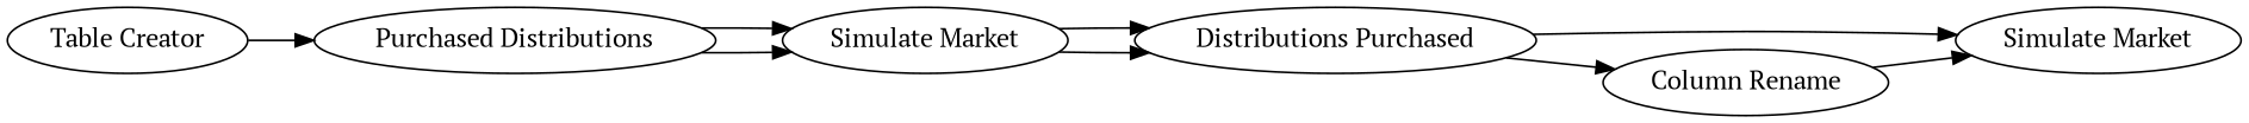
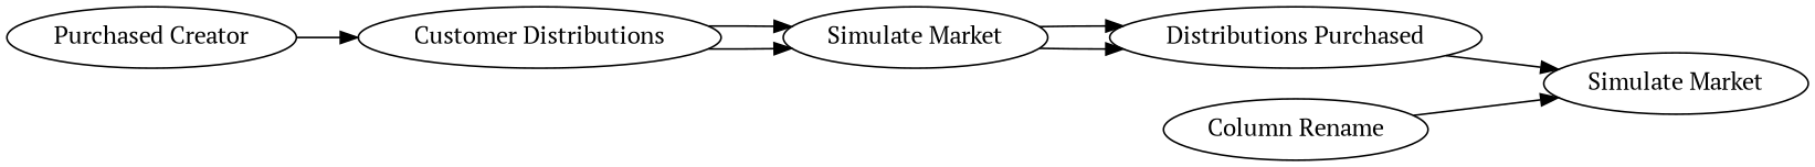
  digraph {
    fontname="PT Serif"
    rankdir=LR
    node [fontname="PT Serif"]
    edge [fontname="PT Serif"]
-   n1 [label="Table Creator"]
-   n2 [label="Purchased Distributions"]
+   n1 [label="Purchased Creator"]
+   n2 [label="Customer Distributions"]
    n3 [label="Simulate Market"]
    n4 [label="Distributions Purchased"]
    n5 [label="Simulate Market"]
    n6 [label="Column Rename"]
    n1 -> n2
    n2 -> n3
    n2 -> n3
    n3 -> n4
    n3 -> n4
    n4 -> n5
-   n4 -> n6
    n6 -> n5
  }
